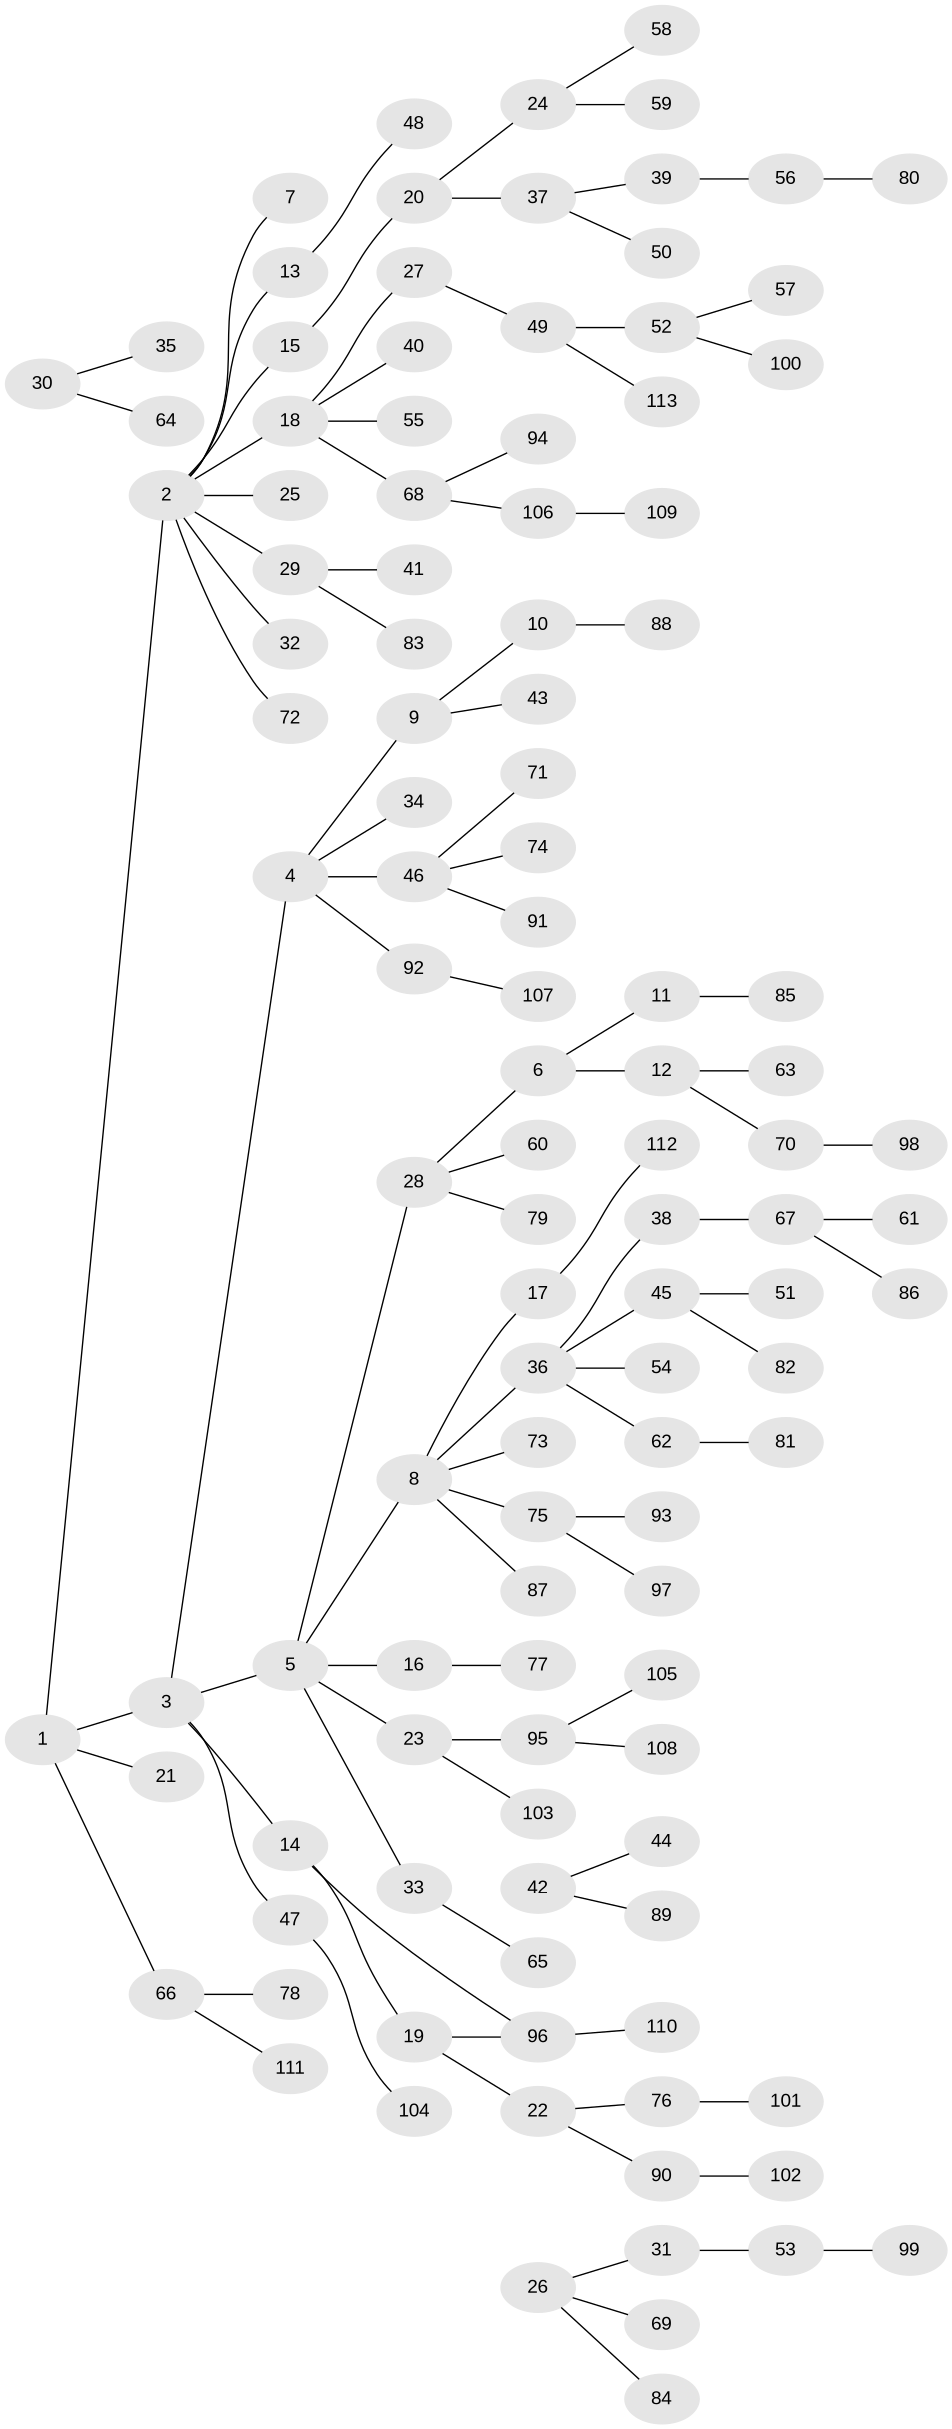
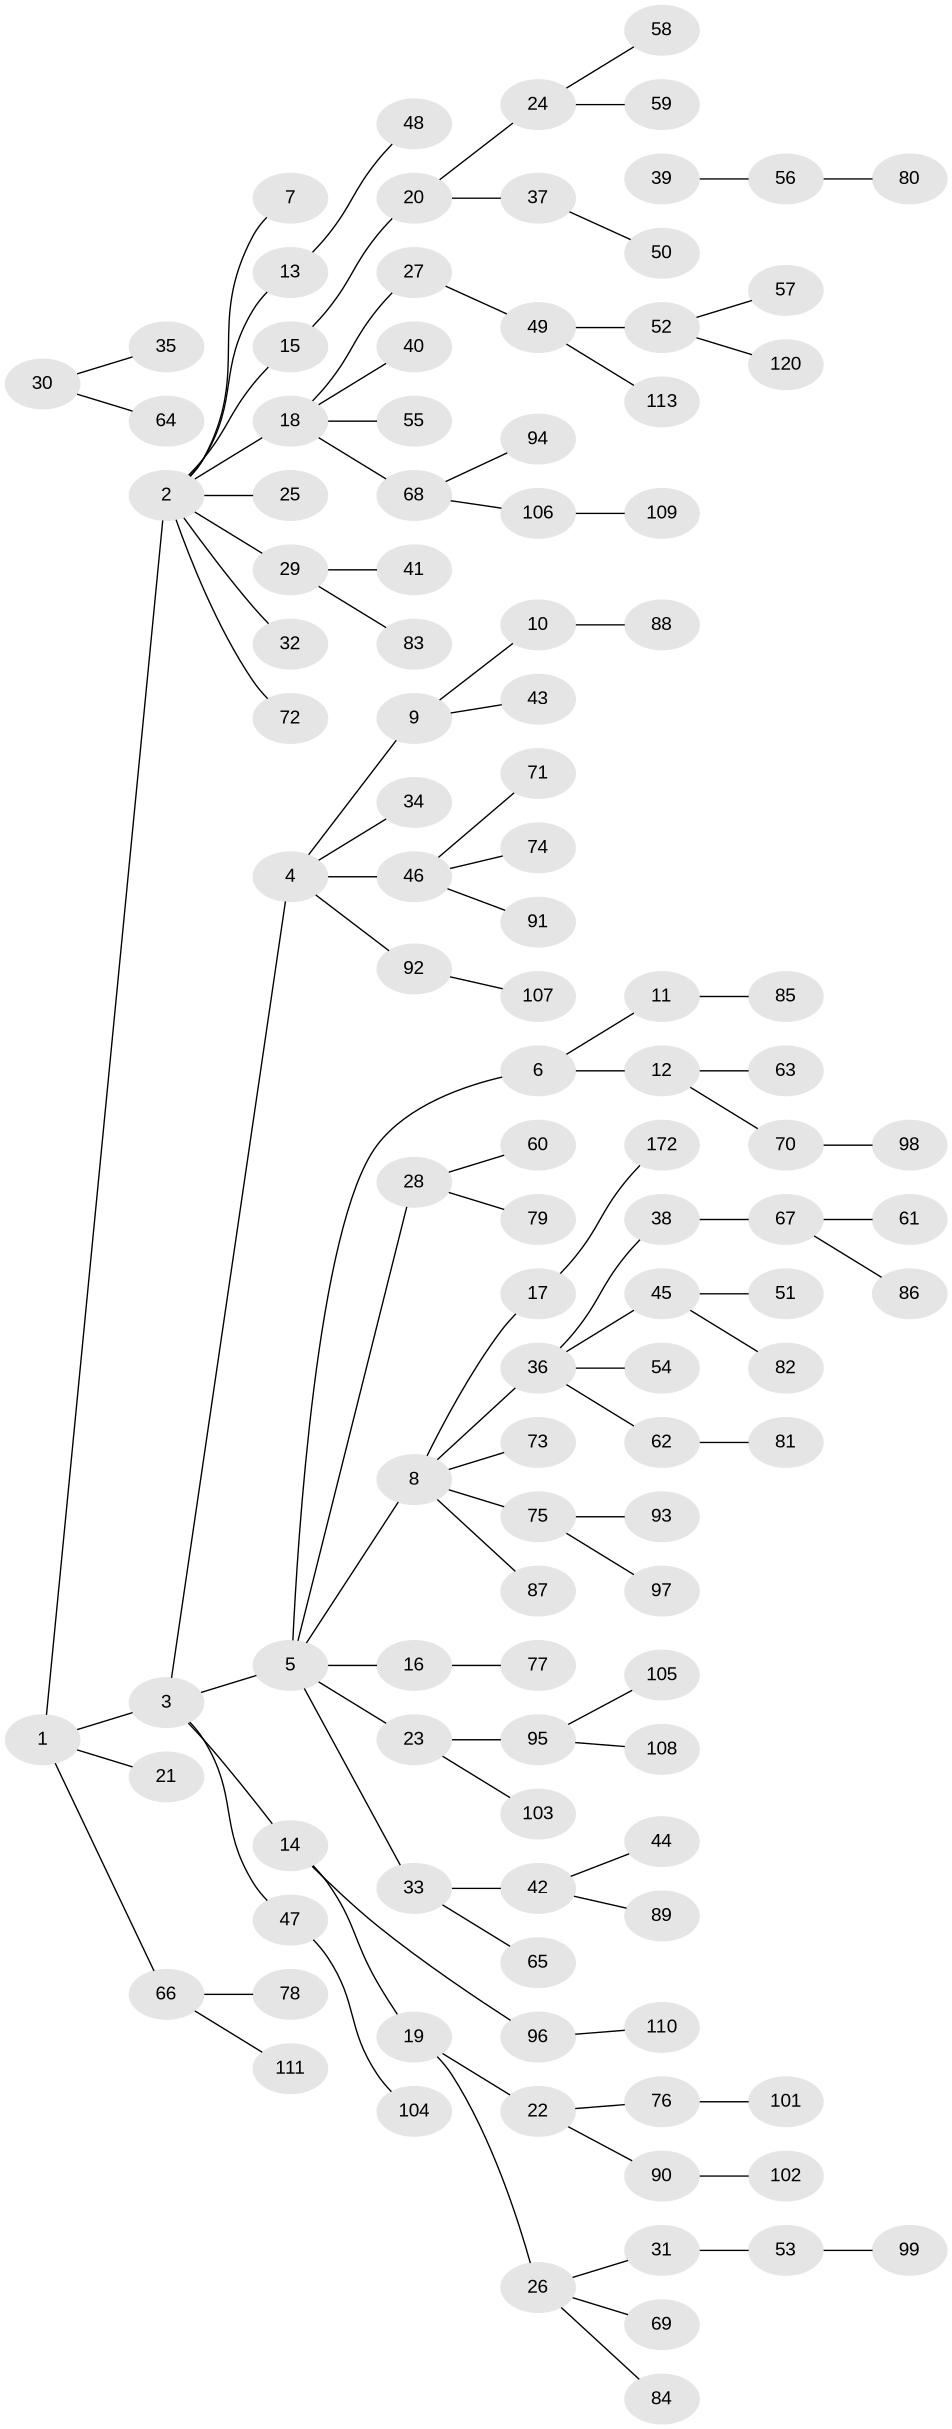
  graph {
    fontname="Liberation Sans"
    rankdir=LR
    node [color=gray90 fontname="Liberation Sans" style=filled]
    edge [fontname="Liberation Sans"]
    1
    2
    3
    21
    66
    7
    13
    15
    18
    25
    29
    32
    72
    4
    5
    14
    47
    78
    111
    48
    20
    27
    40
    55
    68
    41
    83
    9
    34
    46
    92
    6
    8
    16
    23
    28
    33
    19
    96
    104
    10
    43
    71
    74
    91
    107
    11
    12
    17
    36
    73
    75
    87
    77
    95
    103
    60
    79
    42
    65
    85
    63
    70
-   112
+   112 [label=172]
    38
    45
    54
    62
    93
    97
    88
    98
    22
    26
    110
    24
    37
    30
    35
    64
    49
    94
    106
    76
    90
    31
    69
    84
    58
    59
    39
    50
    101
    102
    105
    108
    53
    52
    113
    99
    44
    89
    67
    51
    82
    81
    56
    61
    86
    80
    57
-   100
+   100 [label=120]
    109
    1 -- 2
    1 -- 3
    1 -- 21
    1 -- 66
    2 -- 7
    2 -- 13
    2 -- 15
    2 -- 18
    2 -- 25
    2 -- 29
    2 -- 32
    2 -- 72
    3 -- 4
    3 -- 5
    3 -- 14
    3 -- 47
    66 -- 78
    66 -- 111
    13 -- 48
    15 -- 20
    18 -- 27
    18 -- 40
    18 -- 55
    18 -- 68
    29 -- 41
    29 -- 83
    4 -- 9
    4 -- 34
    4 -- 46
    4 -- 92
-   28 -- 6
+   5 -- 6
    5 -- 8
    5 -- 16
    5 -- 23
    5 -- 28
    5 -- 33
    14 -- 19
    14 -- 96
    47 -- 104
    20 -- 24
    20 -- 37
    27 -- 49
    68 -- 94
    68 -- 106
    9 -- 10
    9 -- 43
    46 -- 71
    46 -- 74
    46 -- 91
    92 -- 107
    6 -- 11
    6 -- 12
    8 -- 17
    8 -- 36
    8 -- 73
    8 -- 75
    8 -- 87
    16 -- 77
    23 -- 95
    23 -- 103
    28 -- 60
    28 -- 79
+   33 -- 42
    33 -- 65
    19 -- 22
-   19 -- 96
+   19 -- 26
    96 -- 110
    10 -- 88
    11 -- 85
    12 -- 63
    12 -- 70
    17 -- 112
    36 -- 38
    36 -- 45
    36 -- 54
    36 -- 62
    75 -- 93
    75 -- 97
    95 -- 105
    95 -- 108
    42 -- 44
    42 -- 89
    70 -- 98
    38 -- 67
    45 -- 51
    45 -- 82
    62 -- 81
    22 -- 76
    22 -- 90
    26 -- 31
    26 -- 69
    26 -- 84
    24 -- 58
    24 -- 59
-   37 -- 39
    37 -- 50
    30 -- 35
    30 -- 64
    49 -- 52
    49 -- 113
    106 -- 109
    76 -- 101
    90 -- 102
    31 -- 53
    39 -- 56
    53 -- 99
    52 -- 57
    52 -- 100
    67 -- 61
    67 -- 86
    56 -- 80
  }
